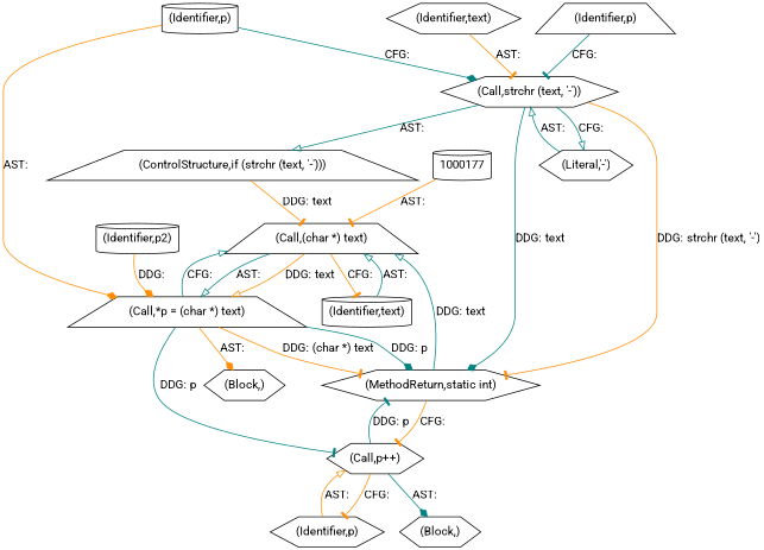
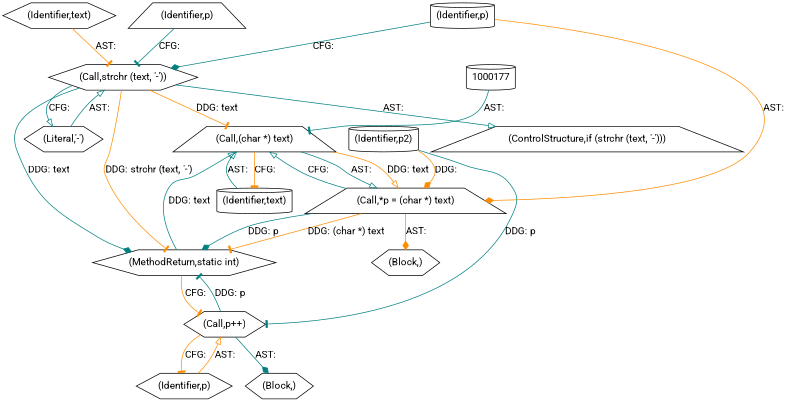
  digraph {
    fontname=Roboto
    node [fontname=Roboto shape=hexagon]
    edge [arrowhead=tee color=teal fontname=Roboto]
    n1 [label="(Call,strchr (text, '-'))"]
    n2 [label="(Call,(char *) text)" shape=trapezium]
    n3 [label="(ControlStructure,if (strchr (text, '-')))" shape=trapezium]
    n4 [label="(Literal,'-')"]
    n5 [label="(MethodReturn,static int)"]
    n6 [label="(Call,*p = (char *) text)" shape=trapezium]
    n7 [label="(Identifier,text)" shape=cylinder]
    n8 [label="(Call,p++)"]
    n9 [label="(Block,)"]
    n10 [label="(Identifier,p)"]
    n11 [label="(Block,)"]
    n12 [label="(Identifier,p)" shape=trapezium]
    n13 [label="(Identifier,p)" shape=cylinder]
    n14 [label="(Identifier,p2)" shape=cylinder]
    n15 [label="(Identifier,text)"]
    1000177 [shape=cylinder]
-   n3 -> n2 [color=darkorange label="DDG: text"]
+   n1 -> n2 [color=darkorange label="DDG: text"]
    n1 -> n3 [arrowhead=onormal label="AST: "]
    n1 -> n4 [arrowhead=onormal label="CFG: "]
    n1 -> n5 [arrowhead=diamond label="DDG: text"]
    n1 -> n5 [color=darkorange label="DDG: strchr (text, '-')"]
    n2 -> n6 [arrowhead=onormal label="AST: "]
    n2 -> n6 [arrowhead=onormal color=darkorange label="DDG: text"]
    n2 -> n7 [color=darkorange label="CFG: "]
    n4 -> n1 [arrowhead=onormal label="AST: "]
    n5 -> n2 [arrowhead=onormal label="DDG: text"]
    n5 -> n8 [color=darkorange label="CFG: "]
    n6 -> n2 [arrowhead=onormal label="CFG: "]
    n6 -> n5 [color=darkorange label="DDG: (char *) text"]
    n6 -> n5 [arrowhead=diamond label="DDG: p"]
-   n6 -> n8 [label="DDG: p"]
+   n14 -> n8 [label="DDG: p"]
    n6 -> n9 [arrowhead=diamond color=darkorange label="AST: "]
    n7 -> n2 [arrowhead=onormal label="AST: "]
    n8 -> n5 [label="DDG: p"]
    n8 -> n10 [color=darkorange label="CFG: "]
    n8 -> n11 [arrowhead=diamond label="AST: "]
    n10 -> n8 [arrowhead=onormal color=darkorange label="AST: "]
    n12 -> n1 [label="CFG: "]
    n13 -> n1 [arrowhead=diamond label="CFG: "]
    n13 -> n6 [arrowhead=diamond color=darkorange label="AST: "]
    n14 -> n6 [arrowhead=diamond color=darkorange label="DDG: "]
    n15 -> n1 [color=darkorange label="AST: "]
-   1000177 -> n2 [color=darkorange label="AST: "]
+   1000177 -> n2 [label="AST: "]
  }
